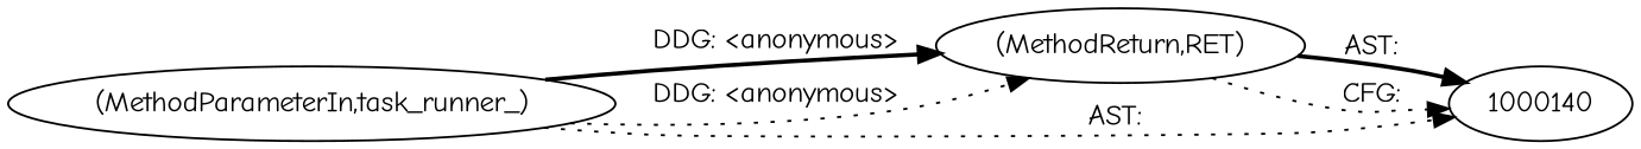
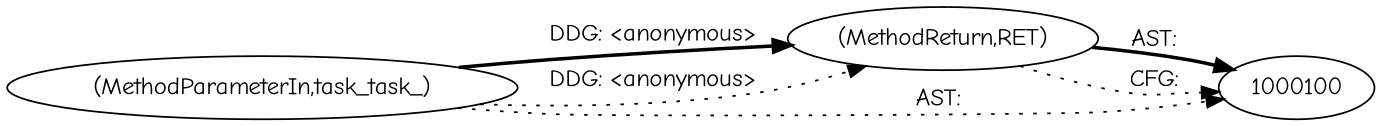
  digraph {
    fontname="Comic Neue"
    rankdir=LR
    node [fontname="Comic Neue"]
    edge [fontname="Comic Neue" style=dotted]
    n1 [label="(MethodReturn,RET)"]
-   1000100 [label=1000140]
-   n3 [label="(MethodParameterIn,task_runner_)"]
+   1000100
+   n3 [label="(MethodParameterIn,task_task_)"]
    n1 -> 1000100 [label="AST: " style=bold]
    n1 -> 1000100 [label="CFG: "]
    n3 -> n1 [label="DDG: <anonymous>" style=bold]
    n3 -> n1 [label="DDG: <anonymous>"]
    n3 -> 1000100 [label="AST: "]
  }
